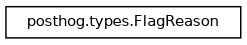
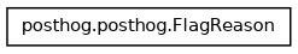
  digraph {
    rankdir=LR
-   n1 [color=black fillcolor=white fontname=Helvetica fontsize=10 height=0.2 label="posthog.types.FlagReason" shape=record style=filled width=0.4]
+   n1 [color=black fillcolor=white fontname=Helvetica fontsize=10 height=0.2 label="posthog.posthog.FlagReason" shape=record style=filled width=0.4]
  }
